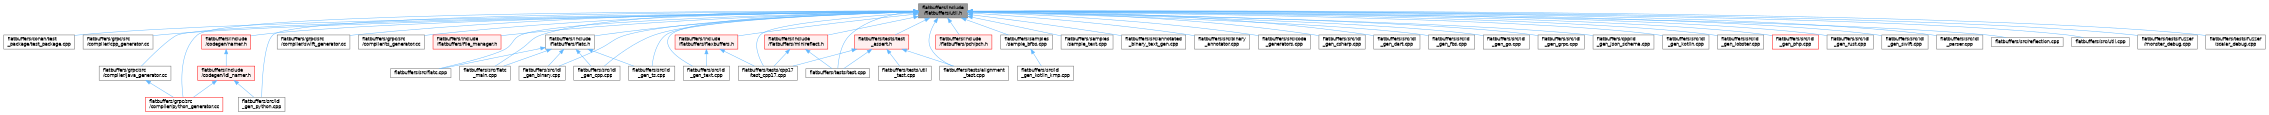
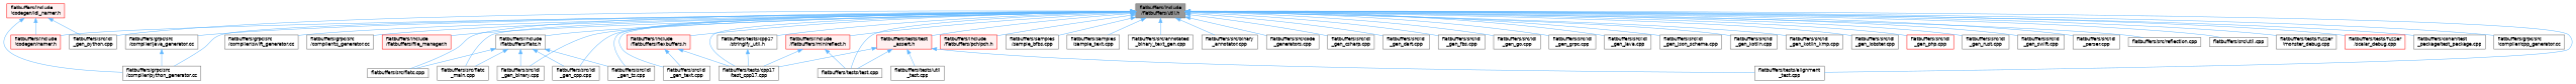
  digraph {
    node [color=grey40 fillcolor=white fontname=Helvetica fontsize=10 shape=box style=filled]
    edge [color=steelblue1 dir=back fontname=Helvetica fontsize=10 labelfontname=Helvetica labelfontsize=10 style=solid]
    n1 [color=gray40 fillcolor=grey60 fontcolor=black height=0.2 label="flatbuffers/include\l/flatbuffers/util.h" width=0.4]
    n2 [height=0.2 label="flatbuffers/conan/test\l_package/test_package.cpp" width=0.4]
    n3 [height=0.2 label="flatbuffers/grpc/src\l/compiler/cpp_generator.cc" width=0.4]
    n4 [height=0.2 label="flatbuffers/grpc/src\l/compiler/java_generator.cc" width=0.4]
-   n5 [color=red height=0.2 label="flatbuffers/grpc/src\l/compiler/python_generator.cc" width=0.4]
+   n5 [height=0.2 label="flatbuffers/grpc/src\l/compiler/python_generator.cc" width=0.4]
    n6 [height=0.2 label="flatbuffers/grpc/src\l/compiler/swift_generator.cc" width=0.4]
    n7 [height=0.2 label="flatbuffers/grpc/src\l/compiler/ts_generator.cc" width=0.4]
    n8 [color=red fillcolor="#FFF0F0" height=0.2 label="flatbuffers/include\l/codegen/namer.h" width=0.4]
    n9 [height=0.2 label="flatbuffers/src/idl\l_gen_python.cpp" width=0.4]
    n10 [color=red fillcolor="#FFF0F0" height=0.2 label="flatbuffers/include\l/flatbuffers/file_manager.h" width=0.4]
    n11 [height=0.2 label="flatbuffers/include\l/flatbuffers/flatc.h" width=0.4]
    n12 [height=0.2 label="flatbuffers/src/flatc.cpp" width=0.4]
    n13 [height=0.2 label="flatbuffers/src/flatc\l_main.cpp" width=0.4]
    n14 [height=0.2 label="flatbuffers/src/idl\l_gen_binary.cpp" width=0.4]
    n15 [height=0.2 label="flatbuffers/src/idl\l_gen_cpp.cpp" width=0.4]
    n16 [height=0.2 label="flatbuffers/src/idl\l_gen_ts.cpp" width=0.4]
    n17 [color=red fillcolor="#FFF0F0" height=0.2 label="flatbuffers/include\l/flatbuffers/flexbuffers.h" width=0.4]
    n18 [height=0.2 label="flatbuffers/src/idl\l_gen_text.cpp" width=0.4]
    n19 [height=0.2 label="flatbuffers/tests/cpp17\l/test_cpp17.cpp" width=0.4]
    n20 [color=red fillcolor="#FFF0F0" height=0.2 label="flatbuffers/include\l/flatbuffers/minireflect.h" width=0.4]
    n21 [height=0.2 label="flatbuffers/tests/test.cpp" width=0.4]
    n22 [color=red fillcolor="#FFF0F0" height=0.2 label="flatbuffers/include\l/flatbuffers/pch/pch.h" width=0.4]
    n23 [height=0.2 label="flatbuffers/samples\l/sample_bfbs.cpp" width=0.4]
    n24 [height=0.2 label="flatbuffers/samples\l/sample_text.cpp" width=0.4]
    n25 [height=0.2 label="flatbuffers/src/annotated\l_binary_text_gen.cpp" width=0.4]
    n26 [height=0.2 label="flatbuffers/src/binary\l_annotator.cpp" width=0.4]
    n27 [height=0.2 label="flatbuffers/src/code\l_generators.cpp" width=0.4]
    n28 [height=0.2 label="flatbuffers/src/idl\l_gen_csharp.cpp" width=0.4]
    n29 [height=0.2 label="flatbuffers/src/idl\l_gen_dart.cpp" width=0.4]
    n30 [height=0.2 label="flatbuffers/src/idl\l_gen_fbs.cpp" width=0.4]
    n31 [height=0.2 label="flatbuffers/src/idl\l_gen_go.cpp" width=0.4]
    n32 [height=0.2 label="flatbuffers/src/idl\l_gen_grpc.cpp" width=0.4]
-   n34 [height=0.2 label="flatbuffers/cpp/idl\l_gen_json_schema.cpp" width=0.4]
+   n33 [height=0.2 label="flatbuffers/src/idl\l_gen_java.cpp" width=0.4]
+   n34 [height=0.2 label="flatbuffers/src/idl\l_gen_json_schema.cpp" width=0.4]
    n35 [height=0.2 label="flatbuffers/src/idl\l_gen_kotlin.cpp" width=0.4]
    n36 [height=0.2 label="flatbuffers/src/idl\l_gen_kotlin_kmp.cpp" width=0.4]
    n37 [height=0.2 label="flatbuffers/src/idl\l_gen_lobster.cpp" width=0.4]
    n38 [color=red height=0.2 label="flatbuffers/src/idl\l_gen_php.cpp" width=0.4]
    n39 [height=0.2 label="flatbuffers/src/idl\l_gen_rust.cpp" width=0.4]
    n40 [height=0.2 label="flatbuffers/src/idl\l_gen_swift.cpp" width=0.4]
    n41 [height=0.2 label="flatbuffers/src/idl\l_parser.cpp" width=0.4]
    n42 [height=0.2 label="flatbuffers/src/reflection.cpp" width=0.4]
    n43 [height=0.2 label="flatbuffers/src/util.cpp" width=0.4]
    n44 [height=0.2 label="flatbuffers/tests/alignment\l_test.cpp" width=0.4]
+   n45 [height=0.2 label="flatbuffers/tests/cpp17\l/stringify_util.h" width=0.4]
    n46 [height=0.2 label="flatbuffers/tests/fuzzer\l/monster_debug.cpp" width=0.4]
-   n47 [height=0.2 label="flatbuffers/tests/fuzzer\l/scalar_debug.cpp" width=0.4]
+   n47 [color=red height=0.2 label="flatbuffers/tests/fuzzer\l/scalar_debug.cpp" width=0.4]
    n48 [color=red fillcolor="#FFF0F0" height=0.2 label="flatbuffers/tests/test\l_assert.h" width=0.4]
    n49 [color=red fillcolor="#FFF0F0" height=0.2 label="flatbuffers/include\l/codegen/idl_namer.h" width=0.4]
    n50 [height=0.2 label="flatbuffers/tests/util\l_test.cpp" width=0.4]
    n1 -> n2
    n1 -> n3
    n1 -> n4
    n1 -> n5
    n1 -> n6
    n1 -> n7
    n1 -> n8
    n1 -> n9
    n1 -> n10
    n1 -> n11
    n1 -> n12
    n1 -> n13
    n1 -> n14
    n1 -> n15
    n1 -> n16
    n1 -> n17
    n1 -> n18
    n1 -> n19
    n1 -> n20
    n1 -> n21
    n1 -> n22
    n1 -> n23
    n1 -> n24
    n1 -> n25
    n1 -> n26
    n1 -> n27
    n1 -> n28
    n1 -> n29
    n1 -> n30
    n1 -> n31
    n1 -> n32
+   n1 -> n33
    n1 -> n34
    n1 -> n35
-   n23 -> n36
+   n1 -> n36
    n1 -> n37
    n1 -> n38
    n1 -> n39
    n1 -> n40
    n1 -> n41
    n1 -> n42
    n1 -> n43
    n1 -> n44
+   n1 -> n45
    n1 -> n46
    n1 -> n47
    n1 -> n48
    n4 -> n5
-   n8 -> n49
+   n49 -> n8
    n11 -> n12
    n11 -> n13
    n11 -> n14
    n11 -> n15
    n11 -> n16
    n17 -> n18
    n17 -> n19
    n20 -> n19
    n20 -> n21
+   n45 -> n19
    n48 -> n19
    n48 -> n21
    n48 -> n44
    n48 -> n50
    n49 -> n5
    n49 -> n9
  }
